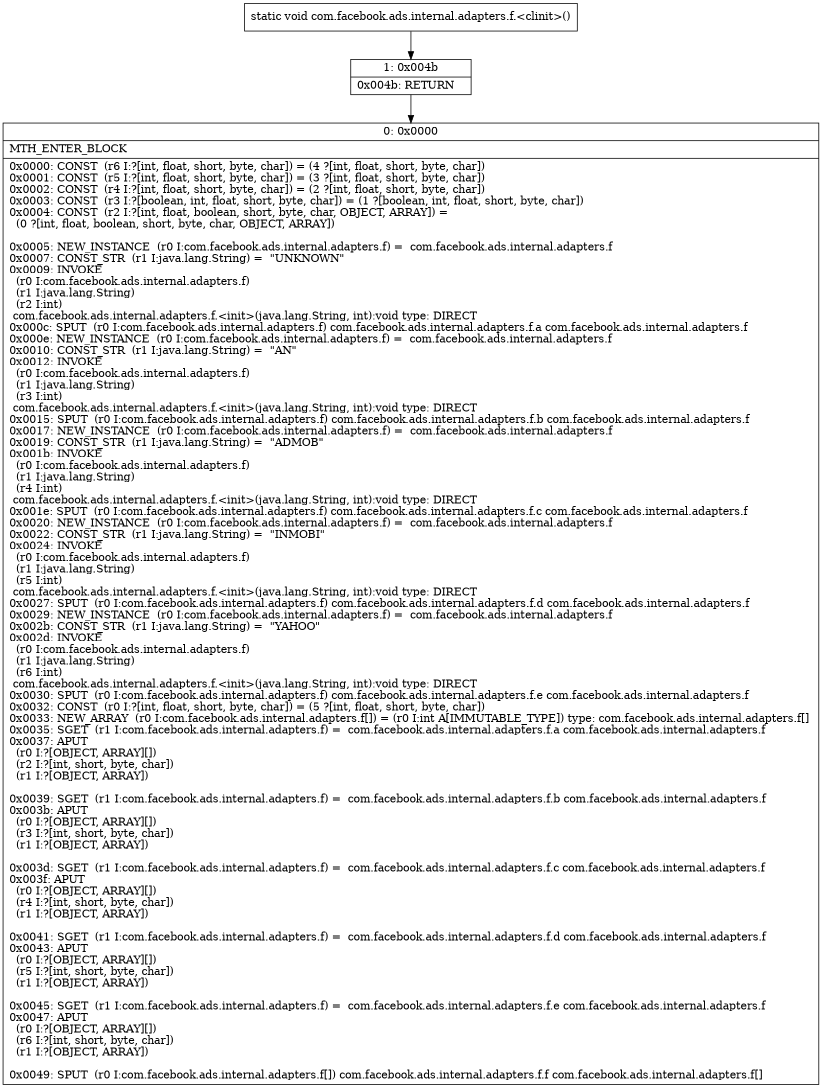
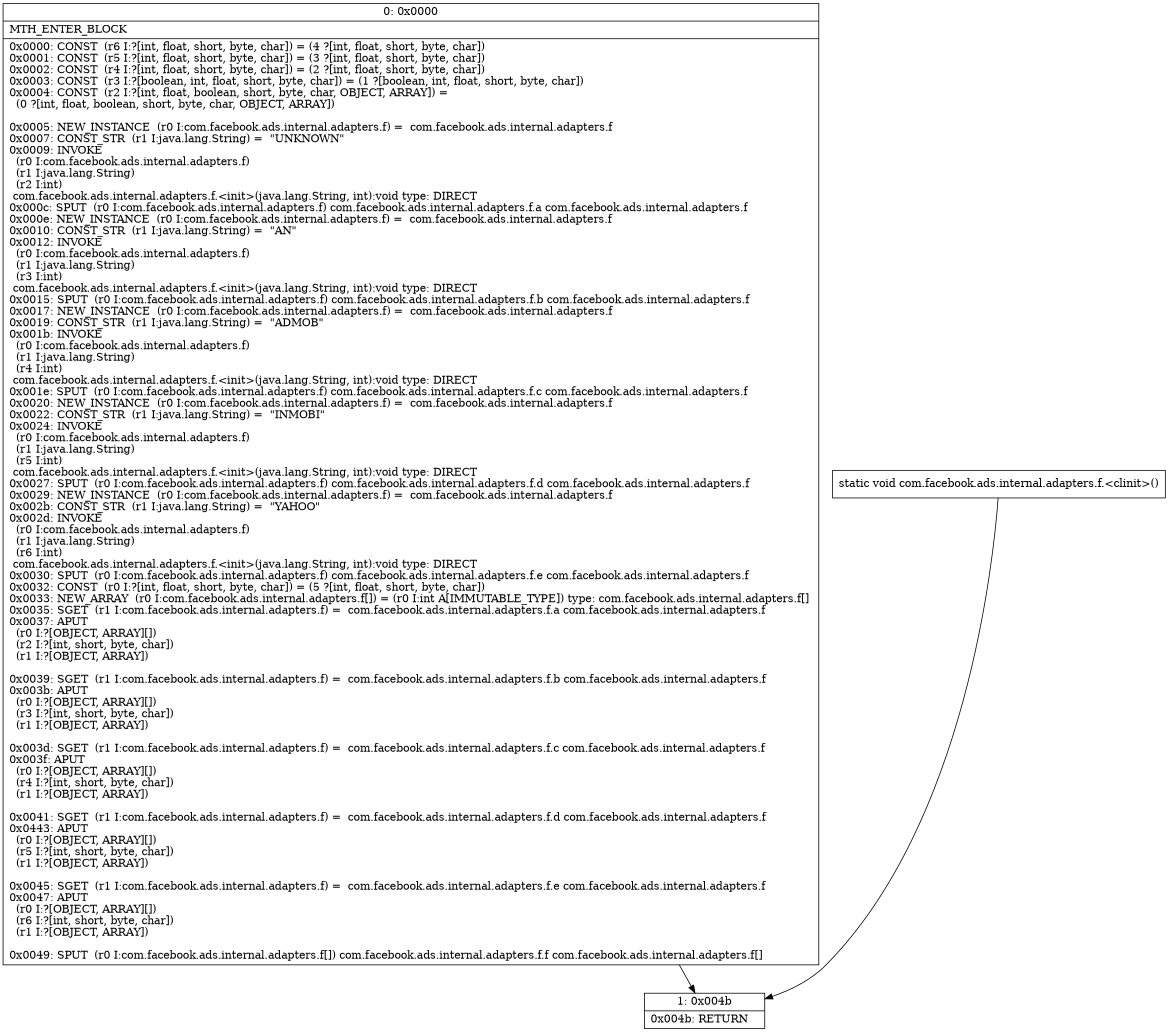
  digraph {
    node [shape=record]
-   n1 [label="{0\:\ 0x0000|MTH_ENTER_BLOCK\l|0x0000: CONST  (r6 I:?[int, float, short, byte, char]) = (4 ?[int, float, short, byte, char]) \l0x0001: CONST  (r5 I:?[int, float, short, byte, char]) = (3 ?[int, float, short, byte, char]) \l0x0002: CONST  (r4 I:?[int, float, short, byte, char]) = (2 ?[int, float, short, byte, char]) \l0x0003: CONST  (r3 I:?[boolean, int, float, short, byte, char]) = (1 ?[boolean, int, float, short, byte, char]) \l0x0004: CONST  (r2 I:?[int, float, boolean, short, byte, char, OBJECT, ARRAY]) = \l  (0 ?[int, float, boolean, short, byte, char, OBJECT, ARRAY])\l \l0x0005: NEW_INSTANCE  (r0 I:com.facebook.ads.internal.adapters.f) =  com.facebook.ads.internal.adapters.f \l0x0007: CONST_STR  (r1 I:java.lang.String) =  \"UNKNOWN\" \l0x0009: INVOKE  \l  (r0 I:com.facebook.ads.internal.adapters.f)\l  (r1 I:java.lang.String)\l  (r2 I:int)\l com.facebook.ads.internal.adapters.f.\<init\>(java.lang.String, int):void type: DIRECT \l0x000c: SPUT  (r0 I:com.facebook.ads.internal.adapters.f) com.facebook.ads.internal.adapters.f.a com.facebook.ads.internal.adapters.f \l0x000e: NEW_INSTANCE  (r0 I:com.facebook.ads.internal.adapters.f) =  com.facebook.ads.internal.adapters.f \l0x0010: CONST_STR  (r1 I:java.lang.String) =  \"AN\" \l0x0012: INVOKE  \l  (r0 I:com.facebook.ads.internal.adapters.f)\l  (r1 I:java.lang.String)\l  (r3 I:int)\l com.facebook.ads.internal.adapters.f.\<init\>(java.lang.String, int):void type: DIRECT \l0x0015: SPUT  (r0 I:com.facebook.ads.internal.adapters.f) com.facebook.ads.internal.adapters.f.b com.facebook.ads.internal.adapters.f \l0x0017: NEW_INSTANCE  (r0 I:com.facebook.ads.internal.adapters.f) =  com.facebook.ads.internal.adapters.f \l0x0019: CONST_STR  (r1 I:java.lang.String) =  \"ADMOB\" \l0x001b: INVOKE  \l  (r0 I:com.facebook.ads.internal.adapters.f)\l  (r1 I:java.lang.String)\l  (r4 I:int)\l com.facebook.ads.internal.adapters.f.\<init\>(java.lang.String, int):void type: DIRECT \l0x001e: SPUT  (r0 I:com.facebook.ads.internal.adapters.f) com.facebook.ads.internal.adapters.f.c com.facebook.ads.internal.adapters.f \l0x0020: NEW_INSTANCE  (r0 I:com.facebook.ads.internal.adapters.f) =  com.facebook.ads.internal.adapters.f \l0x0022: CONST_STR  (r1 I:java.lang.String) =  \"INMOBI\" \l0x0024: INVOKE  \l  (r0 I:com.facebook.ads.internal.adapters.f)\l  (r1 I:java.lang.String)\l  (r5 I:int)\l com.facebook.ads.internal.adapters.f.\<init\>(java.lang.String, int):void type: DIRECT \l0x0027: SPUT  (r0 I:com.facebook.ads.internal.adapters.f) com.facebook.ads.internal.adapters.f.d com.facebook.ads.internal.adapters.f \l0x0029: NEW_INSTANCE  (r0 I:com.facebook.ads.internal.adapters.f) =  com.facebook.ads.internal.adapters.f \l0x002b: CONST_STR  (r1 I:java.lang.String) =  \"YAHOO\" \l0x002d: INVOKE  \l  (r0 I:com.facebook.ads.internal.adapters.f)\l  (r1 I:java.lang.String)\l  (r6 I:int)\l com.facebook.ads.internal.adapters.f.\<init\>(java.lang.String, int):void type: DIRECT \l0x0030: SPUT  (r0 I:com.facebook.ads.internal.adapters.f) com.facebook.ads.internal.adapters.f.e com.facebook.ads.internal.adapters.f \l0x0032: CONST  (r0 I:?[int, float, short, byte, char]) = (5 ?[int, float, short, byte, char]) \l0x0033: NEW_ARRAY  (r0 I:com.facebook.ads.internal.adapters.f[]) = (r0 I:int A[IMMUTABLE_TYPE]) type: com.facebook.ads.internal.adapters.f[] \l0x0035: SGET  (r1 I:com.facebook.ads.internal.adapters.f) =  com.facebook.ads.internal.adapters.f.a com.facebook.ads.internal.adapters.f \l0x0037: APUT  \l  (r0 I:?[OBJECT, ARRAY][])\l  (r2 I:?[int, short, byte, char])\l  (r1 I:?[OBJECT, ARRAY])\l \l0x0039: SGET  (r1 I:com.facebook.ads.internal.adapters.f) =  com.facebook.ads.internal.adapters.f.b com.facebook.ads.internal.adapters.f \l0x003b: APUT  \l  (r0 I:?[OBJECT, ARRAY][])\l  (r3 I:?[int, short, byte, char])\l  (r1 I:?[OBJECT, ARRAY])\l \l0x003d: SGET  (r1 I:com.facebook.ads.internal.adapters.f) =  com.facebook.ads.internal.adapters.f.c com.facebook.ads.internal.adapters.f \l0x003f: APUT  \l  (r0 I:?[OBJECT, ARRAY][])\l  (r4 I:?[int, short, byte, char])\l  (r1 I:?[OBJECT, ARRAY])\l \l0x0041: SGET  (r1 I:com.facebook.ads.internal.adapters.f) =  com.facebook.ads.internal.adapters.f.d com.facebook.ads.internal.adapters.f \l0x0043: APUT  \l  (r0 I:?[OBJECT, ARRAY][])\l  (r5 I:?[int, short, byte, char])\l  (r1 I:?[OBJECT, ARRAY])\l \l0x0045: SGET  (r1 I:com.facebook.ads.internal.adapters.f) =  com.facebook.ads.internal.adapters.f.e com.facebook.ads.internal.adapters.f \l0x0047: APUT  \l  (r0 I:?[OBJECT, ARRAY][])\l  (r6 I:?[int, short, byte, char])\l  (r1 I:?[OBJECT, ARRAY])\l \l0x0049: SPUT  (r0 I:com.facebook.ads.internal.adapters.f[]) com.facebook.ads.internal.adapters.f.f com.facebook.ads.internal.adapters.f[] \l}"]
+   n1 [label="{0\:\ 0x0000|MTH_ENTER_BLOCK\l|0x0000: CONST  (r6 I:?[int, float, short, byte, char]) = (4 ?[int, float, short, byte, char]) \l0x0001: CONST  (r5 I:?[int, float, short, byte, char]) = (3 ?[int, float, short, byte, char]) \l0x0002: CONST  (r4 I:?[int, float, short, byte, char]) = (2 ?[int, float, short, byte, char]) \l0x0003: CONST  (r3 I:?[boolean, int, float, short, byte, char]) = (1 ?[boolean, int, float, short, byte, char]) \l0x0004: CONST  (r2 I:?[int, float, boolean, short, byte, char, OBJECT, ARRAY]) = \l  (0 ?[int, float, boolean, short, byte, char, OBJECT, ARRAY])\l \l0x0005: NEW_INSTANCE  (r0 I:com.facebook.ads.internal.adapters.f) =  com.facebook.ads.internal.adapters.f \l0x0007: CONST_STR  (r1 I:java.lang.String) =  \"UNKNOWN\" \l0x0009: INVOKE  \l  (r0 I:com.facebook.ads.internal.adapters.f)\l  (r1 I:java.lang.String)\l  (r2 I:int)\l com.facebook.ads.internal.adapters.f.\<init\>(java.lang.String, int):void type: DIRECT \l0x000c: SPUT  (r0 I:com.facebook.ads.internal.adapters.f) com.facebook.ads.internal.adapters.f.a com.facebook.ads.internal.adapters.f \l0x000e: NEW_INSTANCE  (r0 I:com.facebook.ads.internal.adapters.f) =  com.facebook.ads.internal.adapters.f \l0x0010: CONST_STR  (r1 I:java.lang.String) =  \"AN\" \l0x0012: INVOKE  \l  (r0 I:com.facebook.ads.internal.adapters.f)\l  (r1 I:java.lang.String)\l  (r3 I:int)\l com.facebook.ads.internal.adapters.f.\<init\>(java.lang.String, int):void type: DIRECT \l0x0015: SPUT  (r0 I:com.facebook.ads.internal.adapters.f) com.facebook.ads.internal.adapters.f.b com.facebook.ads.internal.adapters.f \l0x0017: NEW_INSTANCE  (r0 I:com.facebook.ads.internal.adapters.f) =  com.facebook.ads.internal.adapters.f \l0x0019: CONST_STR  (r1 I:java.lang.String) =  \"ADMOB\" \l0x001b: INVOKE  \l  (r0 I:com.facebook.ads.internal.adapters.f)\l  (r1 I:java.lang.String)\l  (r4 I:int)\l com.facebook.ads.internal.adapters.f.\<init\>(java.lang.String, int):void type: DIRECT \l0x001e: SPUT  (r0 I:com.facebook.ads.internal.adapters.f) com.facebook.ads.internal.adapters.f.c com.facebook.ads.internal.adapters.f \l0x0020: NEW_INSTANCE  (r0 I:com.facebook.ads.internal.adapters.f) =  com.facebook.ads.internal.adapters.f \l0x0022: CONST_STR  (r1 I:java.lang.String) =  \"INMOBI\" \l0x0024: INVOKE  \l  (r0 I:com.facebook.ads.internal.adapters.f)\l  (r1 I:java.lang.String)\l  (r5 I:int)\l com.facebook.ads.internal.adapters.f.\<init\>(java.lang.String, int):void type: DIRECT \l0x0027: SPUT  (r0 I:com.facebook.ads.internal.adapters.f) com.facebook.ads.internal.adapters.f.d com.facebook.ads.internal.adapters.f \l0x0029: NEW_INSTANCE  (r0 I:com.facebook.ads.internal.adapters.f) =  com.facebook.ads.internal.adapters.f \l0x002b: CONST_STR  (r1 I:java.lang.String) =  \"YAHOO\" \l0x002d: INVOKE  \l  (r0 I:com.facebook.ads.internal.adapters.f)\l  (r1 I:java.lang.String)\l  (r6 I:int)\l com.facebook.ads.internal.adapters.f.\<init\>(java.lang.String, int):void type: DIRECT \l0x0030: SPUT  (r0 I:com.facebook.ads.internal.adapters.f) com.facebook.ads.internal.adapters.f.e com.facebook.ads.internal.adapters.f \l0x0032: CONST  (r0 I:?[int, float, short, byte, char]) = (5 ?[int, float, short, byte, char]) \l0x0033: NEW_ARRAY  (r0 I:com.facebook.ads.internal.adapters.f[]) = (r0 I:int A[IMMUTABLE_TYPE]) type: com.facebook.ads.internal.adapters.f[] \l0x0035: SGET  (r1 I:com.facebook.ads.internal.adapters.f) =  com.facebook.ads.internal.adapters.f.a com.facebook.ads.internal.adapters.f \l0x0037: APUT  \l  (r0 I:?[OBJECT, ARRAY][])\l  (r2 I:?[int, short, byte, char])\l  (r1 I:?[OBJECT, ARRAY])\l \l0x0039: SGET  (r1 I:com.facebook.ads.internal.adapters.f) =  com.facebook.ads.internal.adapters.f.b com.facebook.ads.internal.adapters.f \l0x003b: APUT  \l  (r0 I:?[OBJECT, ARRAY][])\l  (r3 I:?[int, short, byte, char])\l  (r1 I:?[OBJECT, ARRAY])\l \l0x003d: SGET  (r1 I:com.facebook.ads.internal.adapters.f) =  com.facebook.ads.internal.adapters.f.c com.facebook.ads.internal.adapters.f \l0x003f: APUT  \l  (r0 I:?[OBJECT, ARRAY][])\l  (r4 I:?[int, short, byte, char])\l  (r1 I:?[OBJECT, ARRAY])\l \l0x0041: SGET  (r1 I:com.facebook.ads.internal.adapters.f) =  com.facebook.ads.internal.adapters.f.d com.facebook.ads.internal.adapters.f \l0x0443: APUT  \l  (r0 I:?[OBJECT, ARRAY][])\l  (r5 I:?[int, short, byte, char])\l  (r1 I:?[OBJECT, ARRAY])\l \l0x0045: SGET  (r1 I:com.facebook.ads.internal.adapters.f) =  com.facebook.ads.internal.adapters.f.e com.facebook.ads.internal.adapters.f \l0x0047: APUT  \l  (r0 I:?[OBJECT, ARRAY][])\l  (r6 I:?[int, short, byte, char])\l  (r1 I:?[OBJECT, ARRAY])\l \l0x0049: SPUT  (r0 I:com.facebook.ads.internal.adapters.f[]) com.facebook.ads.internal.adapters.f.f com.facebook.ads.internal.adapters.f[] \l}"]
    n2 [label="{1\:\ 0x004b|0x004b: RETURN   \l}"]
    n3 [label="{static void com.facebook.ads.internal.adapters.f.\<clinit\>() }"]
-   n2 -> n1
+   n1 -> n2
    n3 -> n2
  }
